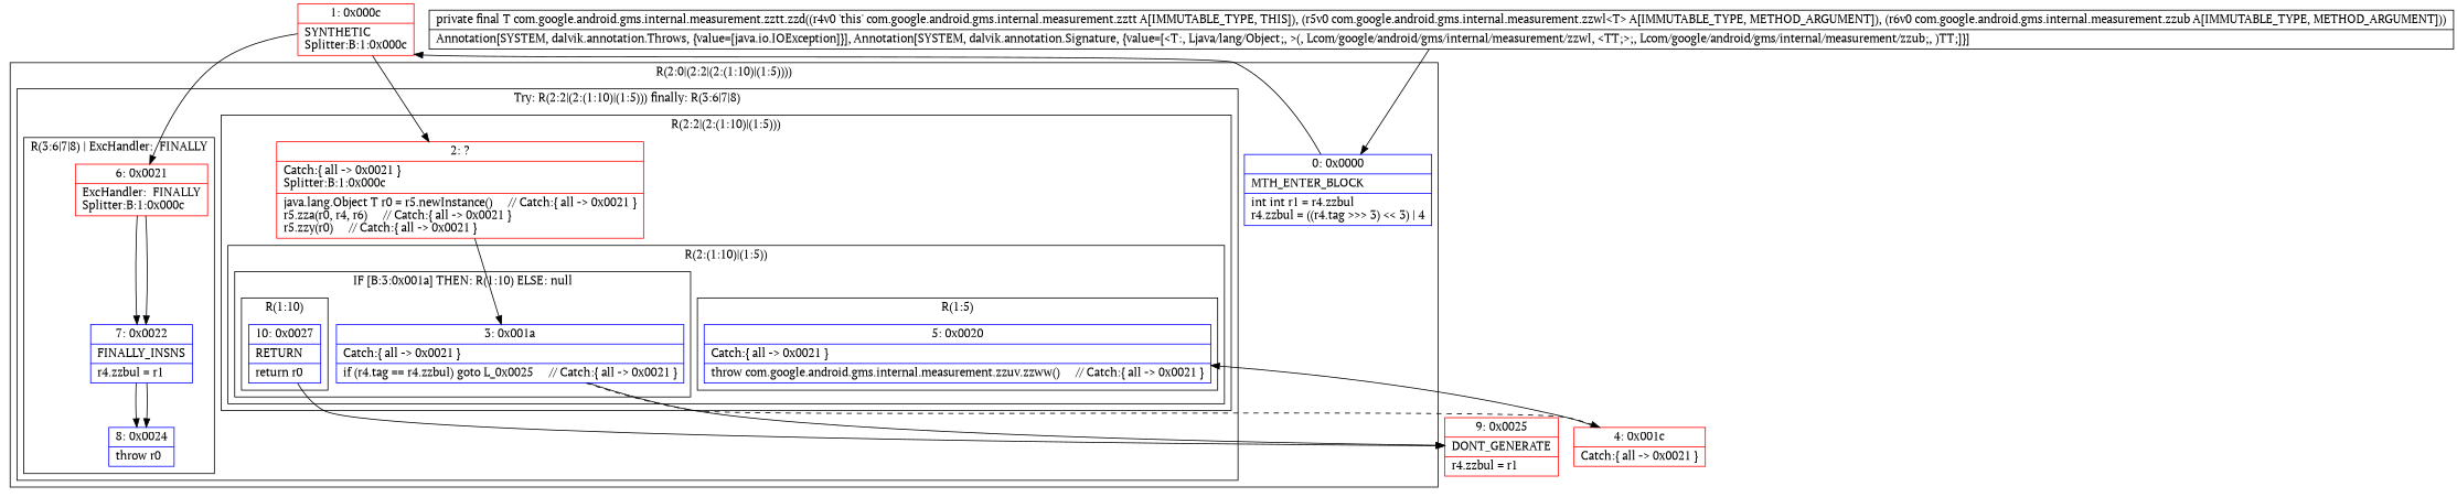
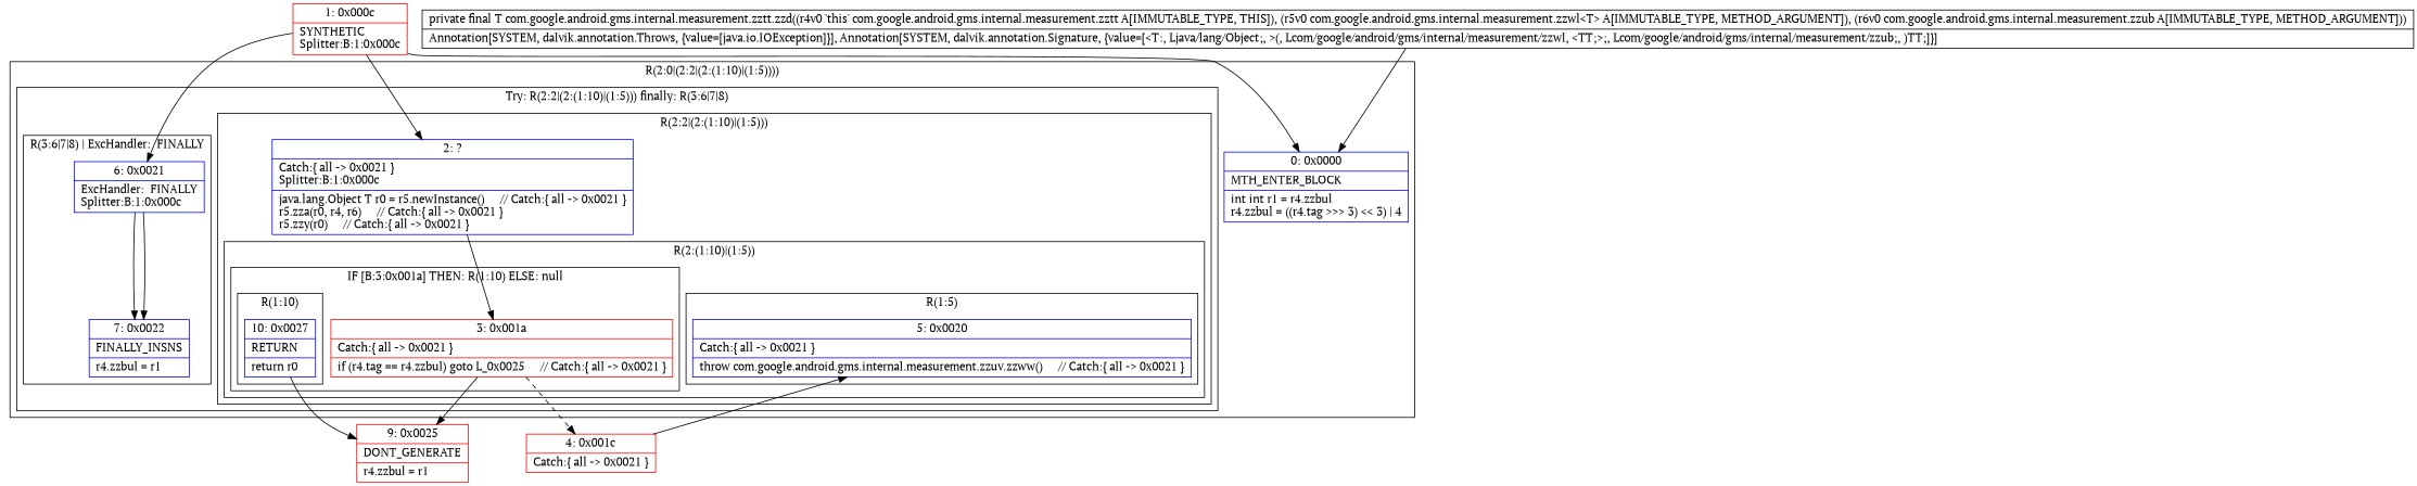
  digraph {
    fontname="PT Serif"
    node [color=blue fontname="PT Serif" shape=record]
    edge [fontname="PT Serif"]
    n1 [label="{10\:\ 0x0027|RETURN\l|return r0\l}"]
-   n2 [label="{3\:\ 0x001a|Catch:\{ all \-\> 0x0021 \}\l|if (r4.tag == r4.zzbul) goto L_0x0025     \/\/ Catch:\{ all \-\> 0x0021 \}\l}"]
+   n2 [color=red label="{3\:\ 0x001a|Catch:\{ all \-\> 0x0021 \}\l|if (r4.tag == r4.zzbul) goto L_0x0025     \/\/ Catch:\{ all \-\> 0x0021 \}\l}"]
    n3 [label="{5\:\ 0x0020|Catch:\{ all \-\> 0x0021 \}\l|throw com.google.android.gms.internal.measurement.zzuv.zzww()     \/\/ Catch:\{ all \-\> 0x0021 \}\l}"]
-   n4 [color=red label="{2\:\ ?|Catch:\{ all \-\> 0x0021 \}\lSplitter:B:1:0x000c\l|java.lang.Object T r0 = r5.newInstance()     \/\/ Catch:\{ all \-\> 0x0021 \}\lr5.zza(r0, r4, r6)     \/\/ Catch:\{ all \-\> 0x0021 \}\lr5.zzy(r0)     \/\/ Catch:\{ all \-\> 0x0021 \}\l}"]
-   n5 [color=red label="{6\:\ 0x0021|ExcHandler:  FINALLY\lSplitter:B:1:0x000c\l}"]
+   n4 [label="{2\:\ ?|Catch:\{ all \-\> 0x0021 \}\lSplitter:B:1:0x000c\l|java.lang.Object T r0 = r5.newInstance()     \/\/ Catch:\{ all \-\> 0x0021 \}\lr5.zza(r0, r4, r6)     \/\/ Catch:\{ all \-\> 0x0021 \}\lr5.zzy(r0)     \/\/ Catch:\{ all \-\> 0x0021 \}\l}"]
+   n5 [label="{6\:\ 0x0021|ExcHandler:  FINALLY\lSplitter:B:1:0x000c\l}"]
    n6 [label="{7\:\ 0x0022|FINALLY_INSNS\l|r4.zzbul = r1\l}"]
-   n7 [label="{8\:\ 0x0024|throw r0\l}"]
    n8 [label="{0\:\ 0x0000|MTH_ENTER_BLOCK\l|int int r1 = r4.zzbul\lr4.zzbul = ((r4.tag \>\>\> 3) \<\< 3) \| 4\l}"]
    n9 [color=red label="{9\:\ 0x0025|DONT_GENERATE\l|r4.zzbul = r1\l}"]
    n10 [color=red label="{4\:\ 0x001c|Catch:\{ all \-\> 0x0021 \}\l}"]
    n11 [color=red label="{1\:\ 0x000c|SYNTHETIC\lSplitter:B:1:0x000c\l}"]
    n12 [label="{private final T com.google.android.gms.internal.measurement.zztt.zzd((r4v0 'this' com.google.android.gms.internal.measurement.zztt A[IMMUTABLE_TYPE, THIS]), (r5v0 com.google.android.gms.internal.measurement.zzwl\<T\> A[IMMUTABLE_TYPE, METHOD_ARGUMENT]), (r6v0 com.google.android.gms.internal.measurement.zzub A[IMMUTABLE_TYPE, METHOD_ARGUMENT]))  | Annotation[SYSTEM, dalvik.annotation.Throws, \{value=[java.io.IOException]\}], Annotation[SYSTEM, dalvik.annotation.Signature, \{value=[\<T:, Ljava\/lang\/Object;, \>(, Lcom\/google\/android\/gms\/internal\/measurement\/zzwl, \<TT;\>;, Lcom\/google\/android\/gms\/internal\/measurement\/zzub;, )TT;]\}]\l}" color=""]
    subgraph cluster_1 {
      label="R(2:0|(2:2|(2:(1:10)|(1:5))))"
      n8
      subgraph cluster_2 {
        label="Try: R(2:2|(2:(1:10)|(1:5))) finally: R(3:6|7|8)"
        subgraph cluster_3 {
          label="R(2:2|(2:(1:10)|(1:5)))"
          n4
          subgraph cluster_4 {
            label="R(2:(1:10)|(1:5))"
            subgraph cluster_5 {
              label="IF [B:3:0x001a] THEN: R(1:10) ELSE: null"
              n2
              subgraph cluster_6 {
                label="R(1:10)"
                n1
              }
            }
            subgraph cluster_7 {
              label="R(1:5)"
              n3
            }
          }
        }
        subgraph cluster_8 {
          label="R(3:6|7|8) | ExcHandler:  FINALLY\l"
          n5
          n6
-         n7
        }
      }
    }
    subgraph cluster_9 {
      label="R(3:6|7|8) | ExcHandler:  FINALLY\l"
    }
    n1 -> n9
    n2 -> n9
    n2 -> n10 [style=dashed]
    n4 -> n2
    n5 -> n6
    n5 -> n6
-   n6 -> n7
-   n6 -> n7
-   n8 -> n11
+   n11 -> n8
    n10 -> n3
    n11 -> n4
    n11 -> n5
    n12 -> n8
  }
